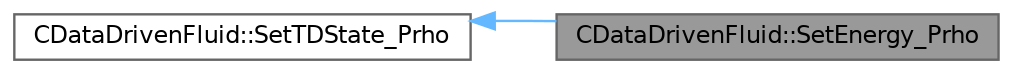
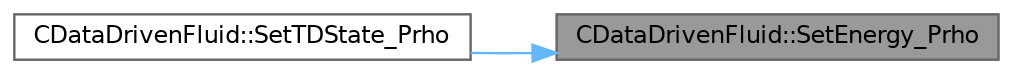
  digraph {
    rankdir=RL
    node [fontname=Helvetica fontsize=10 shape=box style=filled]
    n1 [color=gray40 fillcolor=grey60 fontcolor=black height=0.2 label="CDataDrivenFluid::SetEnergy_Prho" width=0.4]
    n2 [color=grey40 fillcolor=white height=0.2 label="CDataDrivenFluid::SetTDState_Prho" width=0.4]
-   n2 -> n1 [color=steelblue1 dir=back fontname=Helvetica fontsize=10 labelfontname=Helvetica labelfontsize=10 style=solid]
+   n1 -> n2 [color=steelblue1 dir=back fontname=Helvetica fontsize=10 labelfontname=Helvetica labelfontsize=10 style=solid]
  }
